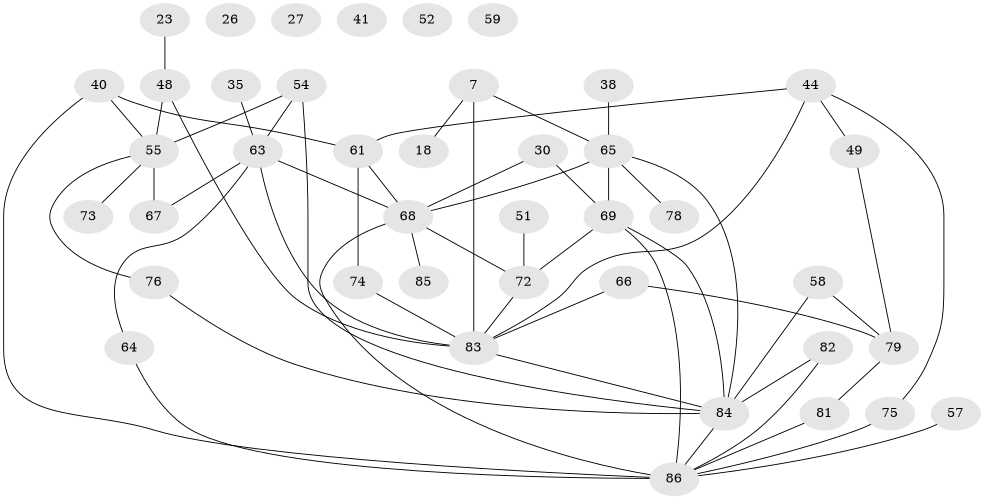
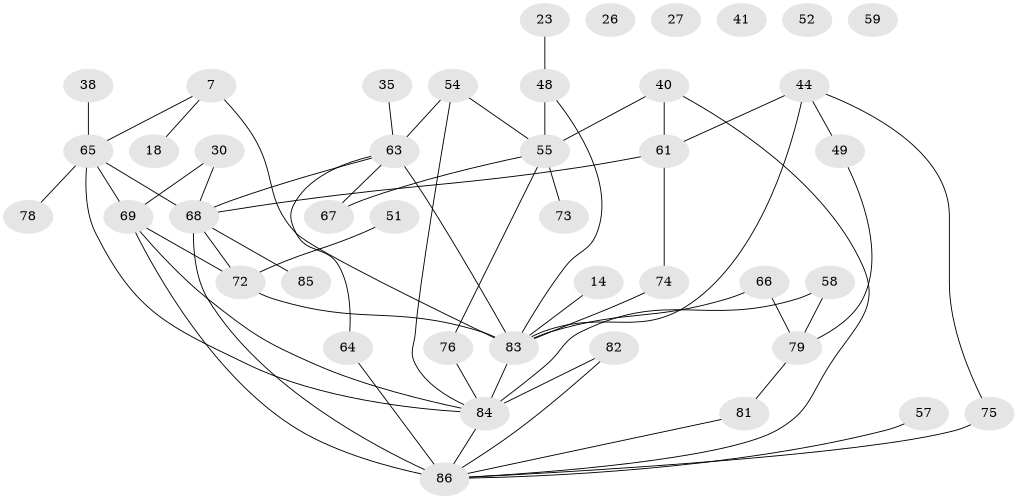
  graph {
    node [color=gray90 style=filled]
    7
    18
    65 [super="+22"]
    83 [super="+46+62"]
    68 [super="+47+24+4+43"]
    69 [super="+29"]
    84 [super="+42+21+71"]
    78
+   14 [super="+11"]
    48 [super="+13"]
    55
    23
    26
    27
    86 [super="+41+28+80+77"]
    72 [super="+10+53"]
    85
    30
    61 [super="+19"]
    74
    63 [super="+25+60"]
    67 [super="+20"]
    64 [super="+37"]
    35
    38
    40 [super="+32+36"]
    73
    76 [super="+56"]
    44
    49
    75 [super="+16"]
    79
    n33 [label=41]
    81 [super="+50+70"]
    51
    52
    54 [super="+8"]
    57
    58
    59
    66
    82
    7 -- 18
    7 -- 65
    7 -- 83 [weight=2]
    65 -- 68
    65 -- 69 [weight=2]
    65 -- 84
    65 -- 78 [weight=2]
    83 -- 84 [weight=3]
    68 -- 86 [weight=3]
    68 -- 72 [weight=3]
    68 -- 85
    69 -- 84
    69 -- 86 [weight=2]
    69 -- 72
    84 -- 86
+   14 -- 83
    48 -- 83
    48 -- 55 [weight=2]
    55 -- 67
    55 -- 73
    55 -- 76
    23 -- 48
    72 -- 83 [weight=2]
    30 -- 68
    30 -- 69
    61 -- 68 [weight=2]
    61 -- 74
    74 -- 83
    63 -- 83 [weight=6]
    63 -- 68 [weight=2]
    63 -- 67
    63 -- 64
    64 -- 86
    35 -- 63
    38 -- 65
    40 -- 55
    40 -- 86
    40 -- 61
    76 -- 84
    44 -- 83
    44 -- 61
    44 -- 49
    44 -- 75
    49 -- 79
    75 -- 86
    79 -- 81
    81 -- 86
    51 -- 72
    54 -- 84
    54 -- 55
    54 -- 63
    57 -- 86
    58 -- 84
    58 -- 79
    66 -- 83
    66 -- 79
    82 -- 84
    82 -- 86
  }
